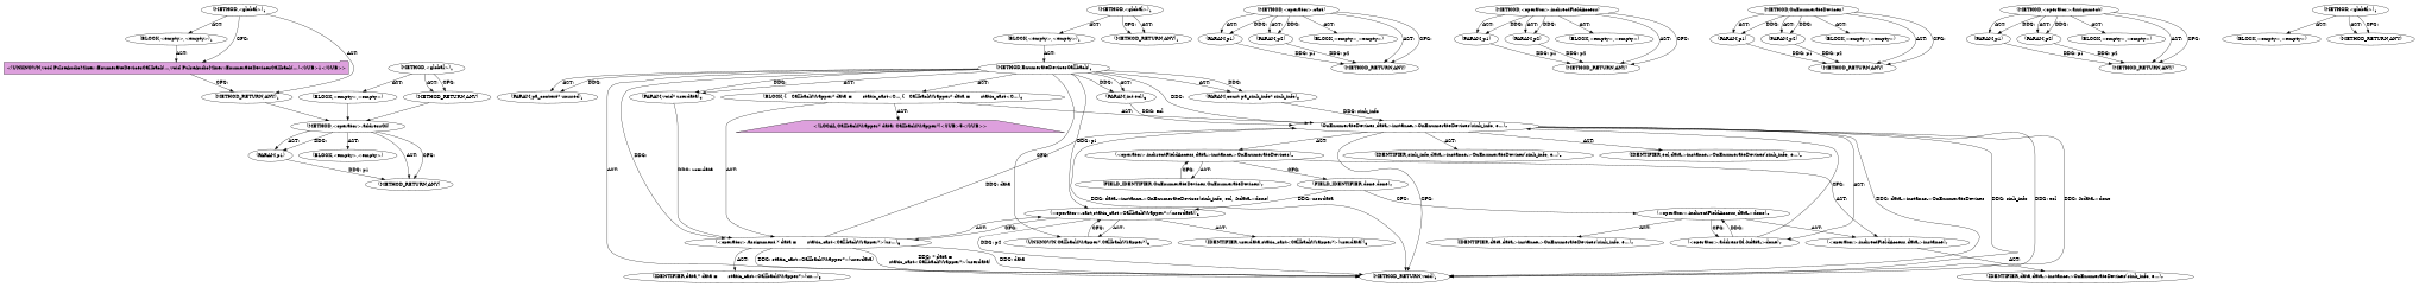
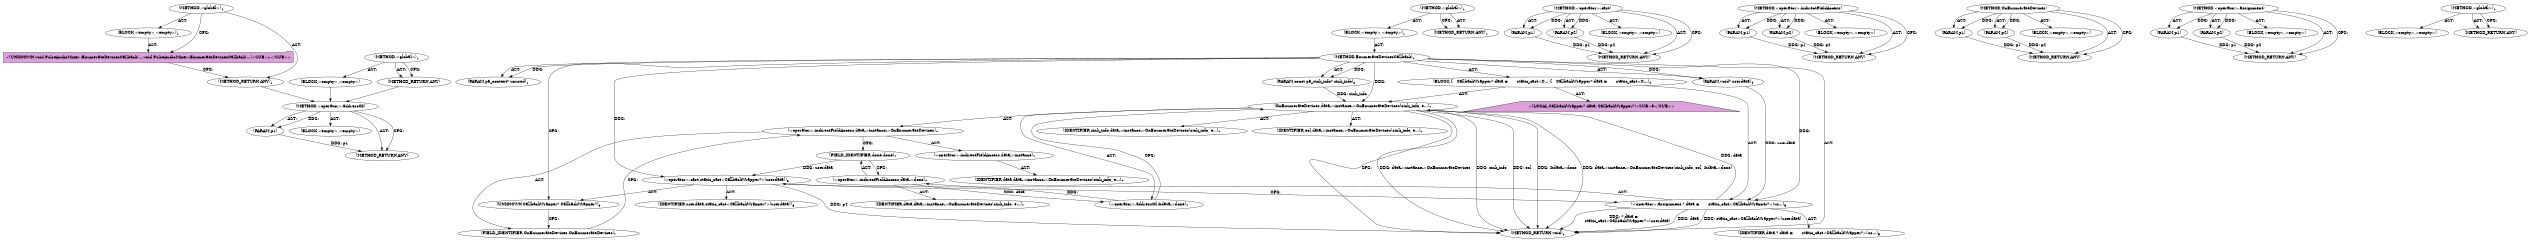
  digraph {
    n1 [label=<(METHOD,&lt;operator&gt;.addressOf)>]
    n2 [label=<(PARAM,p1)>]
    n3 [label=<(BLOCK,&lt;empty&gt;,&lt;empty&gt;)>]
    n4 [label=<(METHOD_RETURN,ANY)>]
    n5 [label=<(METHOD,&lt;global&gt;)<SUB>1</SUB>>]
    n6 [label=<(BLOCK,&lt;empty&gt;,&lt;empty&gt;)<SUB>1</SUB>>]
    n7 [label=<(METHOD_RETURN,ANY)<SUB>1</SUB>>]
    n8 [label=<(METHOD,EnumerateDevicesCallback)<SUB>1</SUB>>]
    n9 [label=<(PARAM,pa_context* unused)<SUB>1</SUB>>]
    n10 [label=<(PARAM,const pa_sink_info* sink_info)<SUB>2</SUB>>]
-   n11 [label=<(PARAM,int eol)<SUB>3</SUB>>]
    n12 [label=<(PARAM,void* userdata)<SUB>4</SUB>>]
    n13 [label=<(BLOCK,{   CallbackWrapper* data =       static_cast&lt;C...,{   CallbackWrapper* data =       static_cast&lt;C...)<SUB>4</SUB>>]
    n14 [label=<(&lt;operator&gt;.assignment,* data =       static_cast&lt;CallbackWrapper*&gt;(us...)<SUB>5</SUB>>]
    n15 [label=<(&lt;operator&gt;.cast,static_cast&lt;CallbackWrapper*&gt;(userdata))<SUB>6</SUB>>]
    n16 [label=<(UNKNOWN,CallbackWrapper*,CallbackWrapper*)<SUB>6</SUB>>]
    n17 [label=<(OnEnumerateDevices,data-&gt;instance-&gt;OnEnumerateDevices(sink_info, e...)<SUB>7</SUB>>]
    n18 [label=<(METHOD_RETURN,void)<SUB>1</SUB>>]
    n19 [color=black fillcolor=plum label="<(LOCAL,CallbackWrapper* data: CallbackWrapper*)<SUB>5</SUB>>" shape=trapezium style=filled]
    n20 [label=<(IDENTIFIER,data,* data =       static_cast&lt;CallbackWrapper*&gt;(us...)<SUB>5</SUB>>]
    n21 [label=<(IDENTIFIER,userdata,static_cast&lt;CallbackWrapper*&gt;(userdata))<SUB>6</SUB>>]
    n22 [label=<(&lt;operator&gt;.indirectFieldAccess,data-&gt;instance-&gt;OnEnumerateDevices)<SUB>7</SUB>>]
    n23 [label=<(IDENTIFIER,sink_info,data-&gt;instance-&gt;OnEnumerateDevices(sink_info, e...)<SUB>7</SUB>>]
    n24 [label=<(IDENTIFIER,eol,data-&gt;instance-&gt;OnEnumerateDevices(sink_info, e...)<SUB>7</SUB>>]
    n25 [label=<(&lt;operator&gt;.addressOf,&amp;data-&gt;done)<SUB>7</SUB>>]
    n26 [label=<(&lt;operator&gt;.indirectFieldAccess,data-&gt;instance)<SUB>7</SUB>>]
    n27 [label=<(FIELD_IDENTIFIER,OnEnumerateDevices,OnEnumerateDevices)<SUB>7</SUB>>]
    n28 [label=<(FIELD_IDENTIFIER,done,done)<SUB>7</SUB>>]
    n29 [label=<(&lt;operator&gt;.indirectFieldAccess,data-&gt;done)<SUB>7</SUB>>]
    n30 [label=<(IDENTIFIER,data,data-&gt;instance-&gt;OnEnumerateDevices(sink_info, e...)<SUB>7</SUB>>]
    n31 [label=<(IDENTIFIER,data,data-&gt;instance-&gt;OnEnumerateDevices(sink_info, e...)<SUB>7</SUB>>]
    n32 [label=<(METHOD,&lt;operator&gt;.cast)>]
    n33 [label=<(PARAM,p1)>]
    n34 [label=<(PARAM,p2)>]
    n35 [label=<(BLOCK,&lt;empty&gt;,&lt;empty&gt;)>]
    n36 [label=<(METHOD_RETURN,ANY)>]
    n37 [label=<(METHOD,&lt;operator&gt;.indirectFieldAccess)>]
    n38 [label=<(PARAM,p1)>]
    n39 [label=<(PARAM,p2)>]
    n40 [label=<(BLOCK,&lt;empty&gt;,&lt;empty&gt;)>]
    n41 [label=<(METHOD_RETURN,ANY)>]
    n42 [label=<(METHOD,OnEnumerateDevices)>]
    n43 [label=<(PARAM,p1)>]
    n44 [label=<(PARAM,p2)>]
    n45 [label=<(BLOCK,&lt;empty&gt;,&lt;empty&gt;)>]
    n46 [label=<(METHOD_RETURN,ANY)>]
    n47 [label=<(METHOD,&lt;operator&gt;.assignment)>]
    n48 [label=<(PARAM,p1)>]
    n49 [label=<(PARAM,p2)>]
    n50 [label=<(BLOCK,&lt;empty&gt;,&lt;empty&gt;)>]
    n51 [label=<(METHOD_RETURN,ANY)>]
    n52 [label=<(METHOD,&lt;global&gt;)<SUB>1</SUB>>]
    n53 [label=<(BLOCK,&lt;empty&gt;,&lt;empty&gt;)>]
    n54 [label=<(METHOD_RETURN,ANY)>]
    n55 [label=<(METHOD,&lt;global&gt;)<SUB>1</SUB>>]
    n56 [label=<(BLOCK,&lt;empty&gt;,&lt;empty&gt;)<SUB>1</SUB>>]
    n57 [color=black fillcolor=plum label="<(UNKNOWN,void PulseAudioMixer::EnumerateDevicesCallback(...,void PulseAudioMixer::EnumerateDevicesCallback(...)<SUB>1</SUB>>" shape=folder style=filled]
    n58 [label=<(METHOD_RETURN,ANY)<SUB>1</SUB>>]
    n59 [label=<(METHOD,&lt;global&gt;)<SUB>1</SUB>>]
    n60 [label=<(BLOCK,&lt;empty&gt;,&lt;empty&gt;)>]
    n61 [label=<(METHOD_RETURN,ANY)>]
    n1 -> n2 [label="AST: "]
    n1 -> n2 [label="DDG: "]
    n1 -> n3 [label="AST: "]
    n1 -> n4 [label="AST: "]
    n1 -> n4 [label="CFG: "]
    n2 -> n4 [label="DDG: p1"]
    n5 -> n6 [label="AST: "]
    n5 -> n7 [label="AST: "]
    n5 -> n7 [label="CFG: "]
    n6 -> n8 [label="AST: "]
    n8 -> n9 [label="AST: "]
    n8 -> n9 [label="DDG: "]
    n8 -> n10 [label="AST: "]
    n8 -> n10 [label="DDG: "]
-   n8 -> n11 [label="AST: "]
-   n8 -> n11 [label="DDG: "]
    n8 -> n12 [label="AST: "]
    n8 -> n12 [label="DDG: "]
    n8 -> n13 [label="AST: "]
    n8 -> n14 [label="DDG: "]
-   n8 -> n15 [label="DDG: p1"]
+   n8 -> n15 [label="DDG: "]
    n8 -> n16 [label="CFG: "]
    n8 -> n17 [label="DDG: "]
    n8 -> n18 [label="AST: "]
    n10 -> n17 [label="DDG: sink_info"]
-   n11 -> n17 [label="DDG: eol"]
    n12 -> n14 [label="DDG: userdata"]
    n13 -> n14 [label="AST: "]
    n13 -> n17 [label="AST: "]
    n13 -> n19 [label="AST: "]
    n14 -> n15 [label="AST: "]
    n14 -> n17 [label="DDG: data"]
    n14 -> n18 [label="DDG: data"]
    n14 -> n18 [label="DDG: static_cast&lt;CallbackWrapper*&gt;(userdata)"]
    n14 -> n18 [label="DDG: * data =\n      static_cast&lt;CallbackWrapper*&gt;(userdata)"]
    n14 -> n20 [label="AST: "]
    n15 -> n14 [label="CFG: "]
    n15 -> n16 [label="AST: "]
    n15 -> n18 [label="DDG: p4"]
    n15 -> n21 [label="AST: "]
-   n16 -> n15 [label="CFG: "]
+   n16 -> n27 [label="CFG: "]
    n17 -> n18 [label="CFG: "]
    n17 -> n18 [label="DDG: data-&gt;instance-&gt;OnEnumerateDevices"]
    n17 -> n18 [label="DDG: sink_info"]
    n17 -> n18 [label="DDG: eol"]
    n17 -> n18 [label="DDG: &amp;data-&gt;done"]
    n17 -> n18 [label="DDG: data-&gt;instance-&gt;OnEnumerateDevices(sink_info, eol, &amp;data-&gt;done)"]
    n17 -> n22 [label="AST: "]
    n17 -> n23 [label="AST: "]
    n17 -> n24 [label="AST: "]
    n17 -> n25 [label="AST: "]
    n22 -> n26 [label="AST: "]
    n22 -> n27 [label="AST: "]
    n22 -> n28 [label="CFG: "]
    n25 -> n17 [label="CFG: "]
    n25 -> n29 [label="DDG: "]
    n26 -> n30 [label="AST: "]
    n27 -> n22 [label="CFG: "]
    n28 -> n15 [label="DDG: userdata"]
    n28 -> n29 [label="CFG: "]
-   n29 -> n25 [label="CFG: "]
-   n29 -> n26 [label="AST: "]
+   n29 -> n25 [label="DDG: data"]
+   n29 -> n28 [label="AST: "]
    n29 -> n31 [label="AST: "]
    n32 -> n33 [label="AST: "]
    n32 -> n33 [label="DDG: "]
    n32 -> n34 [label="AST: "]
    n32 -> n34 [label="DDG: "]
    n32 -> n35 [label="AST: "]
    n32 -> n36 [label="AST: "]
    n32 -> n36 [label="CFG: "]
    n33 -> n36 [label="DDG: p1"]
    n34 -> n36 [label="DDG: p2"]
    n37 -> n38 [label="AST: "]
    n37 -> n38 [label="DDG: "]
    n37 -> n39 [label="AST: "]
    n37 -> n39 [label="DDG: "]
    n37 -> n40 [label="AST: "]
    n37 -> n41 [label="AST: "]
    n37 -> n41 [label="CFG: "]
    n38 -> n41 [label="DDG: p1"]
    n39 -> n41 [label="DDG: p2"]
    n42 -> n43 [label="AST: "]
    n42 -> n43 [label="DDG: "]
    n42 -> n44 [label="AST: "]
    n42 -> n44 [label="DDG: "]
    n42 -> n45 [label="AST: "]
    n42 -> n46 [label="AST: "]
    n42 -> n46 [label="CFG: "]
    n43 -> n46 [label="DDG: p1"]
    n44 -> n46 [label="DDG: p2"]
    n47 -> n48 [label="AST: "]
    n47 -> n48 [label="DDG: "]
    n47 -> n49 [label="AST: "]
    n47 -> n49 [label="DDG: "]
    n47 -> n50 [label="AST: "]
    n47 -> n51 [label="AST: "]
    n47 -> n51 [label="CFG: "]
    n48 -> n51 [label="DDG: p1"]
    n49 -> n51 [label="DDG: p2"]
    n52 -> n53 [label="AST: "]
    n52 -> n54 [label="AST: "]
    n52 -> n54 [label="CFG: "]
    n55 -> n56 [label="AST: "]
    n55 -> n57 [label="CFG: "]
    n55 -> n58 [label="AST: "]
    n56 -> n57 [label="AST: "]
    n57 -> n58 [label="CFG: "]
    n58 -> n1
    n59 -> n60 [label="AST: "]
    n59 -> n61 [label="AST: "]
    n59 -> n61 [label="CFG: "]
    n60 -> n1
    n61 -> n1
  }
